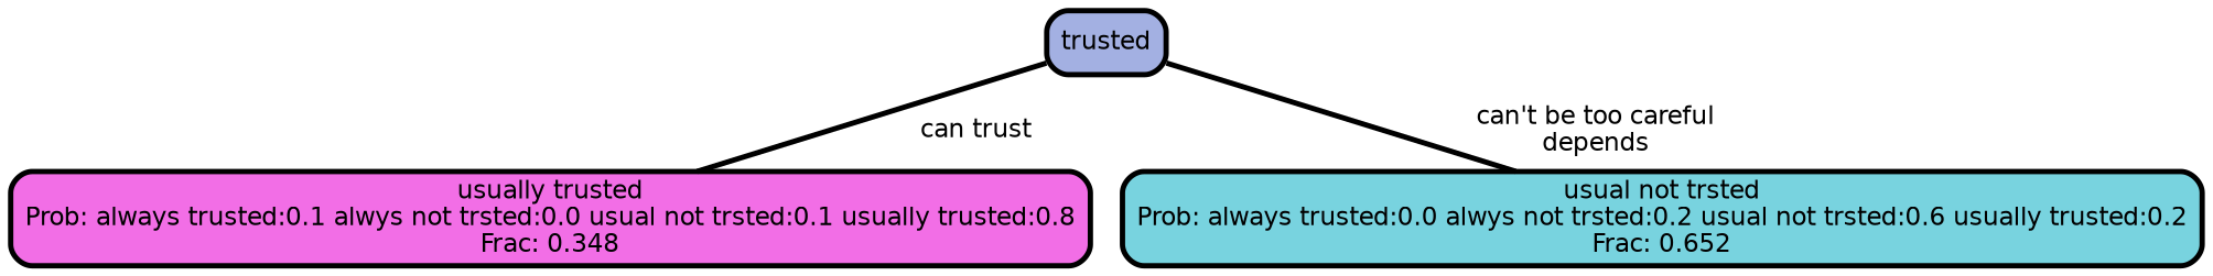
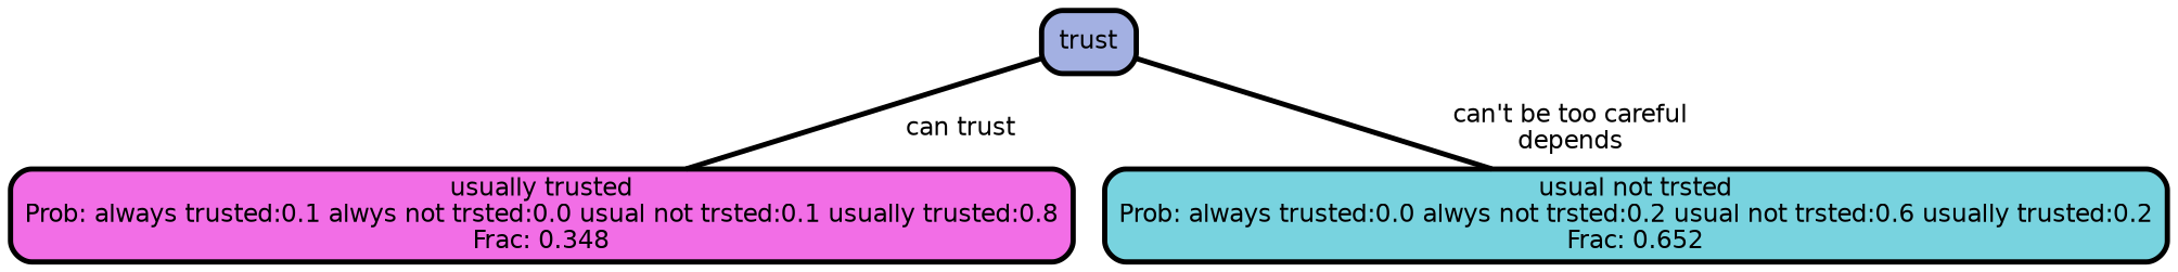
  graph {
    ranksep="0 equally"
    splines=straight
    node [color=black fontcolor=black fontname=helvetica penwidth=3 shape=box style="filled, rounded"]
    edge [color=black fontname=helvetica penwidth=3]
    n1 [fillcolor="#f26ee6" label="usually trusted\nProb: always trusted:0.1 alwys not trsted:0.0 usual not trsted:0.1 usually trusted:0.8\nFrac: 0.348"]
-   n2 [fillcolor="#a3b0e2" label=trusted]
+   n2 [fillcolor="#a3b0e2" label=trust]
    n3 [fillcolor="#78d3df" label="usual not trsted\nProb: always trusted:0.0 alwys not trsted:0.2 usual not trsted:0.6 usually trusted:0.2\nFrac: 0.652"]
    subgraph sub_1 {
      rank=same
    }
    n2 -- n1 [label=" can trust"]
    n2 -- n3 [label=" can't be too careful\n depends"]
  }
